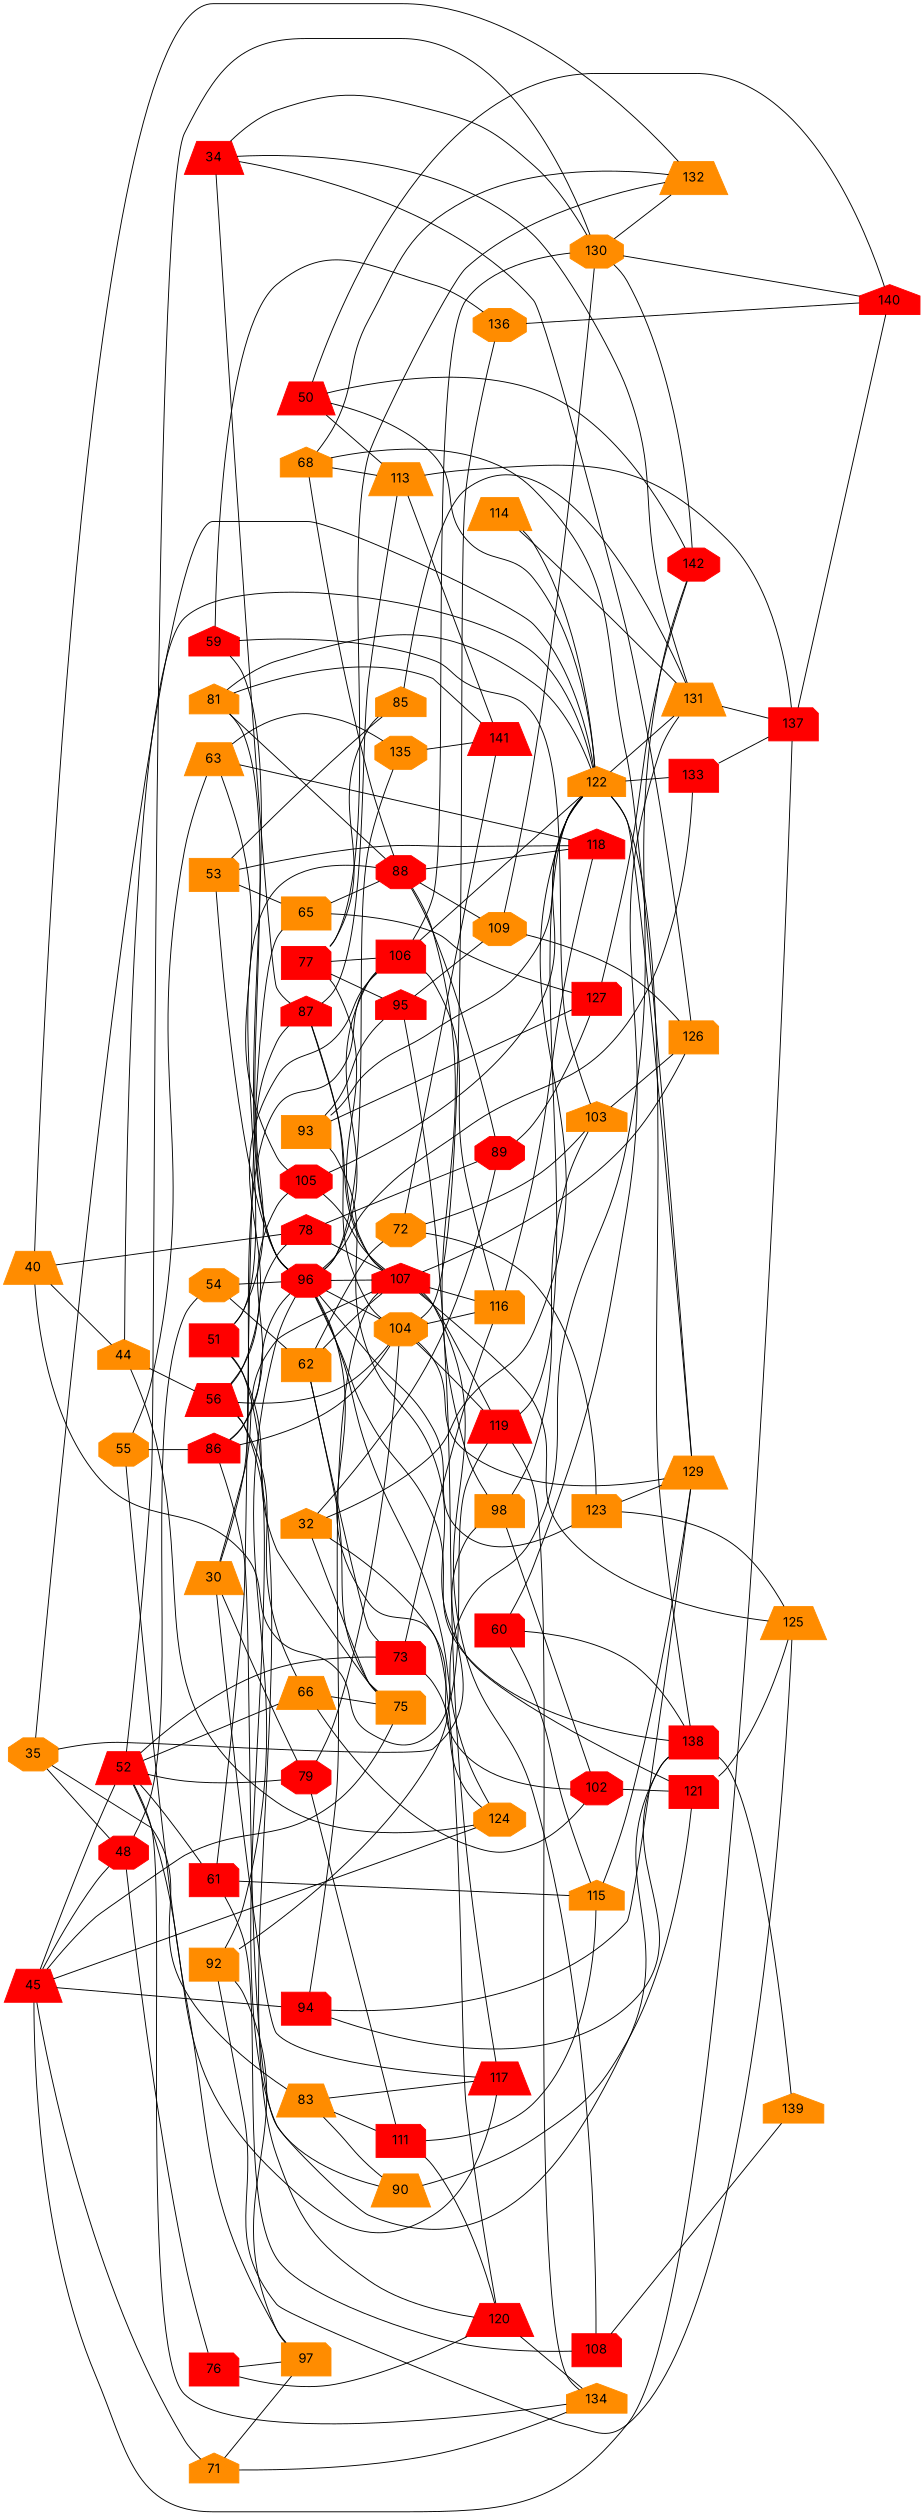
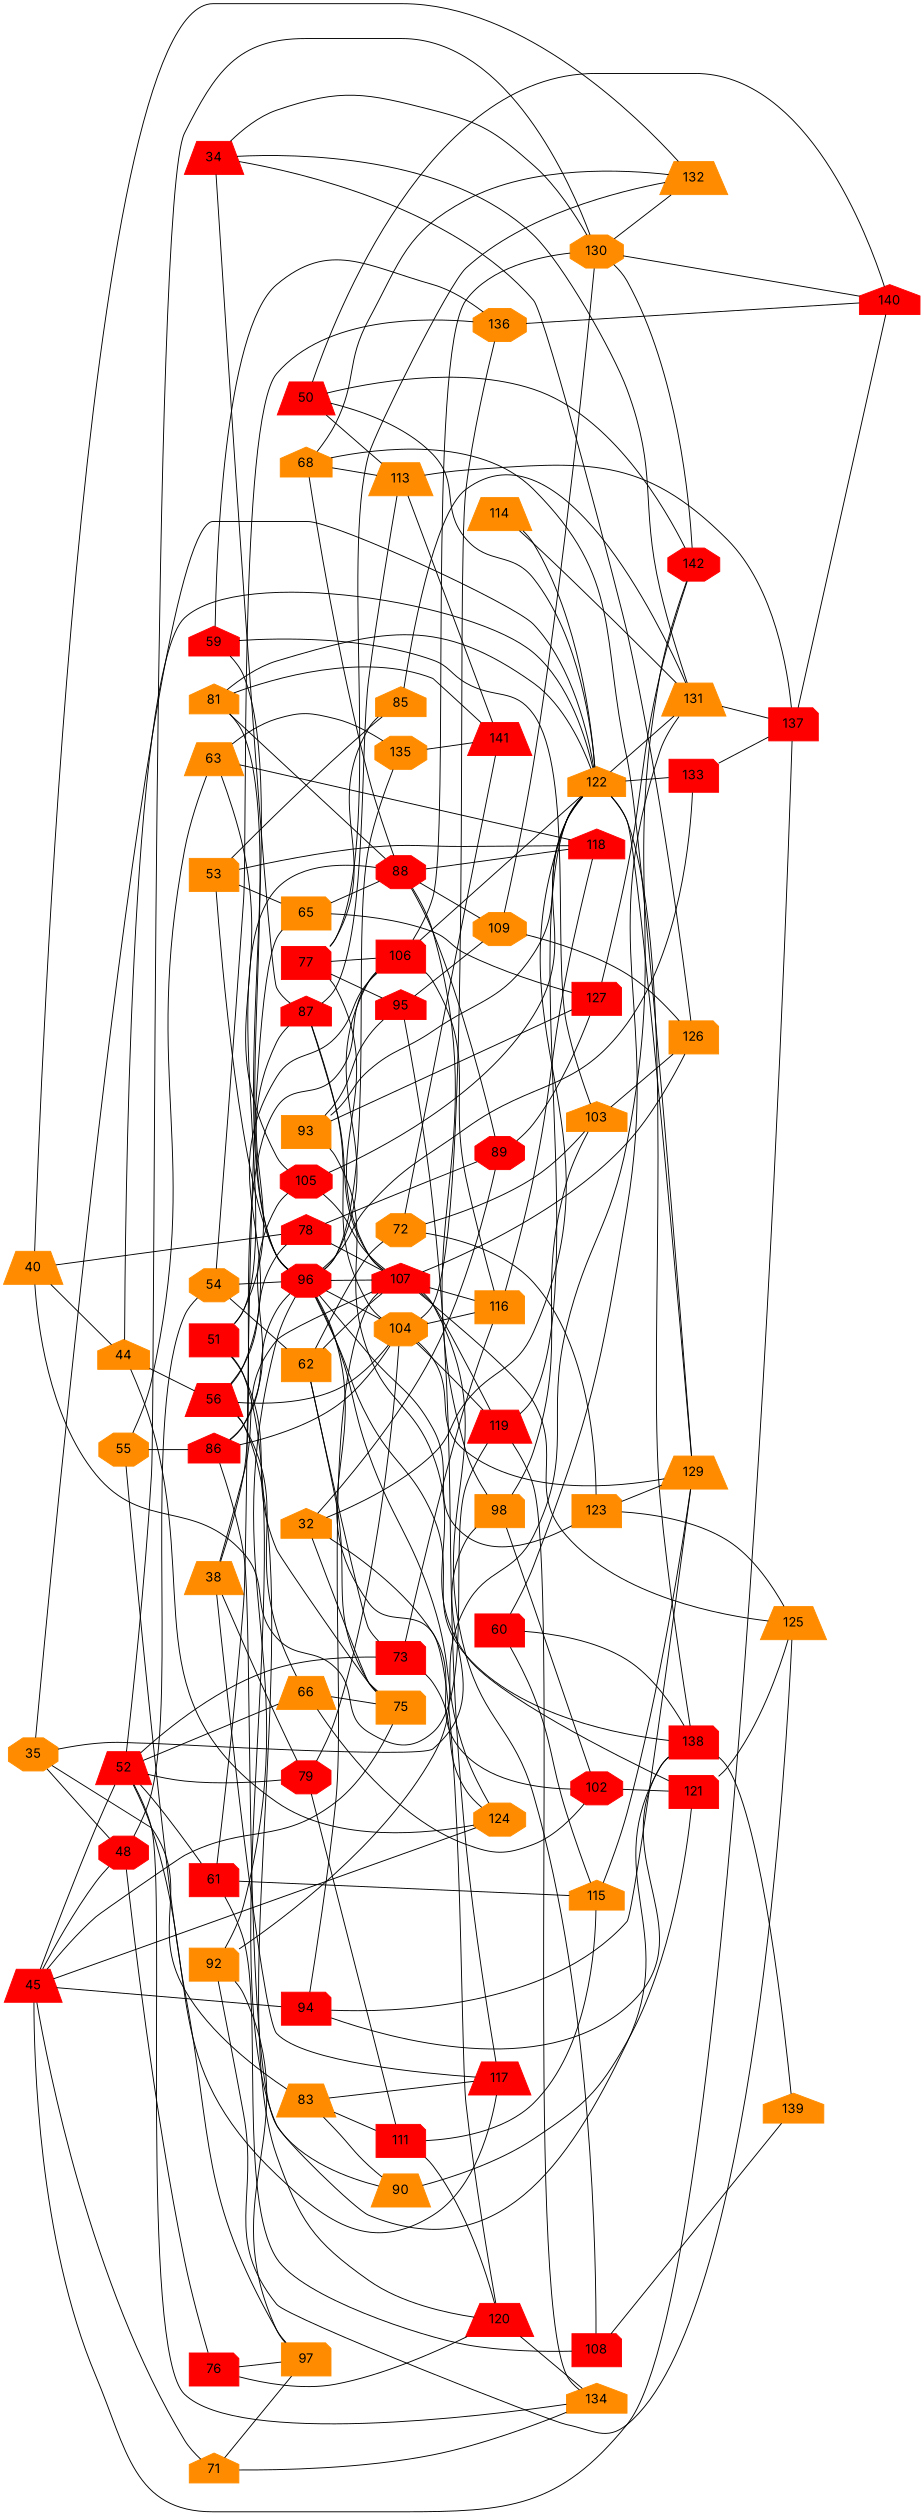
  graph {
    fontname=Inter
    rankdir=LR
    node [color=darkorange fontname=Inter shape=note style=filled]
    edge [fontname=Inter]
    75 [super="+69"]
    32 [shape=house]
    89 [color=red shape=octagon]
    102 [color=red shape=octagon]
    122 [shape=house super="+112+43"]
    127 [color=red]
    121 [color=red]
    131 [shape=trapezium super="+80+100"]
    138 [color=red super="+46+47"]
    129 [shape=trapezium super="+28"]
    133 [color=red]
    87 [color=red shape=house super="+58"]
    107 [color=red shape=house super="+84"]
    113 [shape=trapezium super="+8"]
    104 [shape=octagon super="+25+74+99"]
    34 [color=red shape=trapezium]
    126
    130 [shape=octagon super="+20+31"]
    132 [shape=trapezium]
    140 [color=red shape=house]
    142 [color=red shape=octagon]
    137 [color=red super="+18+128"]
    35 [shape=octagon]
    48 [color=red shape=octagon]
    83 [shape=trapezium]
    98
    54 [shape=octagon]
    76 [color=red]
    117 [color=red shape=trapezium]
    111 [color=red]
    90 [shape=trapezium]
    103 [shape=house]
-   38 [shape=trapezium label=30]
+   38 [shape=trapezium]
    79 [color=red shape=octagon]
    106 [color=red super="+30+37"]
    116 [super="+67"]
    119 [color=red shape=trapezium super="+110"]
    108 [color=red]
    125 [shape=trapezium]
    40 [shape=trapezium]
    44 [shape=house]
    78 [color=red shape=house]
    56 [color=red shape=trapezium super="+9+36"]
    124 [shape=octagon]
    134 [shape=house]
    66 [shape=trapezium]
    120 [color=red shape=trapezium super="+4"]
    45 [color=red shape=trapezium super="+17+29"]
    52 [color=red shape=trapezium super="+19"]
    71 [shape=house]
    94 [color=red]
    61 [color=red]
    73 [color=red]
    97
    96 [color=red shape=octagon super="+16+21+70+41"]
    62 [super="+23"]
    136 [shape=octagon]
    141 [color=red shape=trapezium]
    50 [color=red shape=trapezium]
    51 [color=red]
    88 [color=red shape=octagon super="+26"]
    118 [color=red shape=house]
    109 [shape=octagon]
    139 [shape=house super="+11"]
    65
    115 [shape=house]
    53
    85 [shape=house]
    135 [shape=octagon super="+82"]
    123
    72 [shape=octagon]
    55 [shape=octagon]
    63 [shape=trapezium]
    86 [color=red shape=house super="+42"]
    105 [color=red shape=octagon]
    59 [color=red shape=house]
    60 [color=red]
    68 [shape=house]
    77 [color=red super="+64"]
    95 [color=red shape=house]
    81 [shape=house]
    92
    93
    114 [shape=trapezium]
    32 -- 75
    32 -- 89
    32 -- 102
    32 -- 122
    89 -- 127
    102 -- 121
    122 -- 131
    122 -- 138
    122 -- 129
    122 -- 133
    127 -- 142
    121 -- 125
    131 -- 137 [weight=2]
    138 -- 139 [weight=2]
    133 -- 137 [weight=2]
    87 -- 107 [weight=2]
    87 -- 113 [weight=2]
    87 -- 104 [weight=2]
    107 -- 126
    107 -- 116
    107 -- 119 [weight=2]
    107 -- 108
    107 -- 125
    113 -- 137
    113 -- 141
    104 -- 129
    104 -- 116 [weight=2]
    104 -- 119
    104 -- 136
    34 -- 131
    34 -- 87
    34 -- 126
    34 -- 130
    130 -- 132
    130 -- 140
    130 -- 142
    137 -- 140
    35 -- 122
    35 -- 48
    35 -- 83
    35 -- 98
    48 -- 54
    48 -- 76
    83 -- 117
    83 -- 111
    83 -- 90
    98 -- 102
    98 -- 103
    54 -- 96
    54 -- 62
+   54 -- 136
    76 -- 120 [weight=2]
    76 -- 97
    111 -- 120
    111 -- 115
    90 -- 121
    103 -- 126
    38 -- 107
    38 -- 117
    38 -- 79
    38 -- 106
    79 -- 104
    79 -- 111
    106 -- 122
    106 -- 130 [weight=2]
    106 -- 116
    116 -- 118
    119 -- 122
    119 -- 134
    108 -- 139 [weight=2]
    40 -- 132
    40 -- 119
    40 -- 44
    40 -- 78
    44 -- 122
    44 -- 56
    44 -- 124
    78 -- 89
    78 -- 107
    56 -- 104 [weight=3]
    56 -- 106
    56 -- 78
    56 -- 66
    56 -- 120
    66 -- 75
    66 -- 102
    120 -- 134
    45 -- 75
    45 -- 137 [weight=2]
    45 -- 48
    45 -- 124
    45 -- 52
    45 -- 71
    45 -- 94
    52 -- 130
    52 -- 117
    52 -- 79
    52 -- 134
    52 -- 66
    52 -- 61
    52 -- 73
    71 -- 134
    71 -- 97
    94 -- 138
    94 -- 129
    94 -- 107
    61 -- 108
    61 -- 65
    61 -- 115
    73 -- 116
    73 -- 124
    96 -- 138 [weight=2]
    96 -- 133
    96 -- 107 [weight=2]
    96 -- 104
    96 -- 106
    96 -- 124
    96 -- 120
    96 -- 135 [weight=3]
    96 -- 123
    62 -- 75 [weight=2]
    62 -- 107
    62 -- 73
    62 -- 72
    136 -- 140
    50 -- 122
    50 -- 113
    50 -- 140
    50 -- 142
    51 -- 75
    51 -- 138
    51 -- 87
    51 -- 88
    88 -- 89
    88 -- 98
    88 -- 118
    88 -- 109
    109 -- 126
    109 -- 130
    65 -- 127
    65 -- 88
    115 -- 129
    53 -- 96
    53 -- 118
    53 -- 65
    53 -- 85
    85 -- 131
    135 -- 141
    123 -- 129
    123 -- 125
    72 -- 103
    72 -- 141
    72 -- 123
    55 -- 97
    55 -- 63
    55 -- 86 [weight=2]
    63 -- 118
    63 -- 135
    63 -- 105
    86 -- 104
    86 -- 90
    86 -- 96
    86 -- 105
    105 -- 122
    105 -- 107
    59 -- 103
    59 -- 96 [weight=2]
    59 -- 136
    60 -- 131 [weight=2]
    60 -- 138
    60 -- 115
    68 -- 129
    68 -- 113
    68 -- 132
    68 -- 88
    77 -- 107 [weight=2]
    77 -- 132
    77 -- 106
    77 -- 85
    77 -- 95
    95 -- 117
    95 -- 109
    81 -- 122
    81 -- 96
    81 -- 141
    81 -- 88
    92 -- 142
    92 -- 125
    92 -- 97
    92 -- 96
    93 -- 122
    93 -- 127
    93 -- 121
    93 -- 95
    114 -- 122
    114 -- 131 [weight=3]
  }
